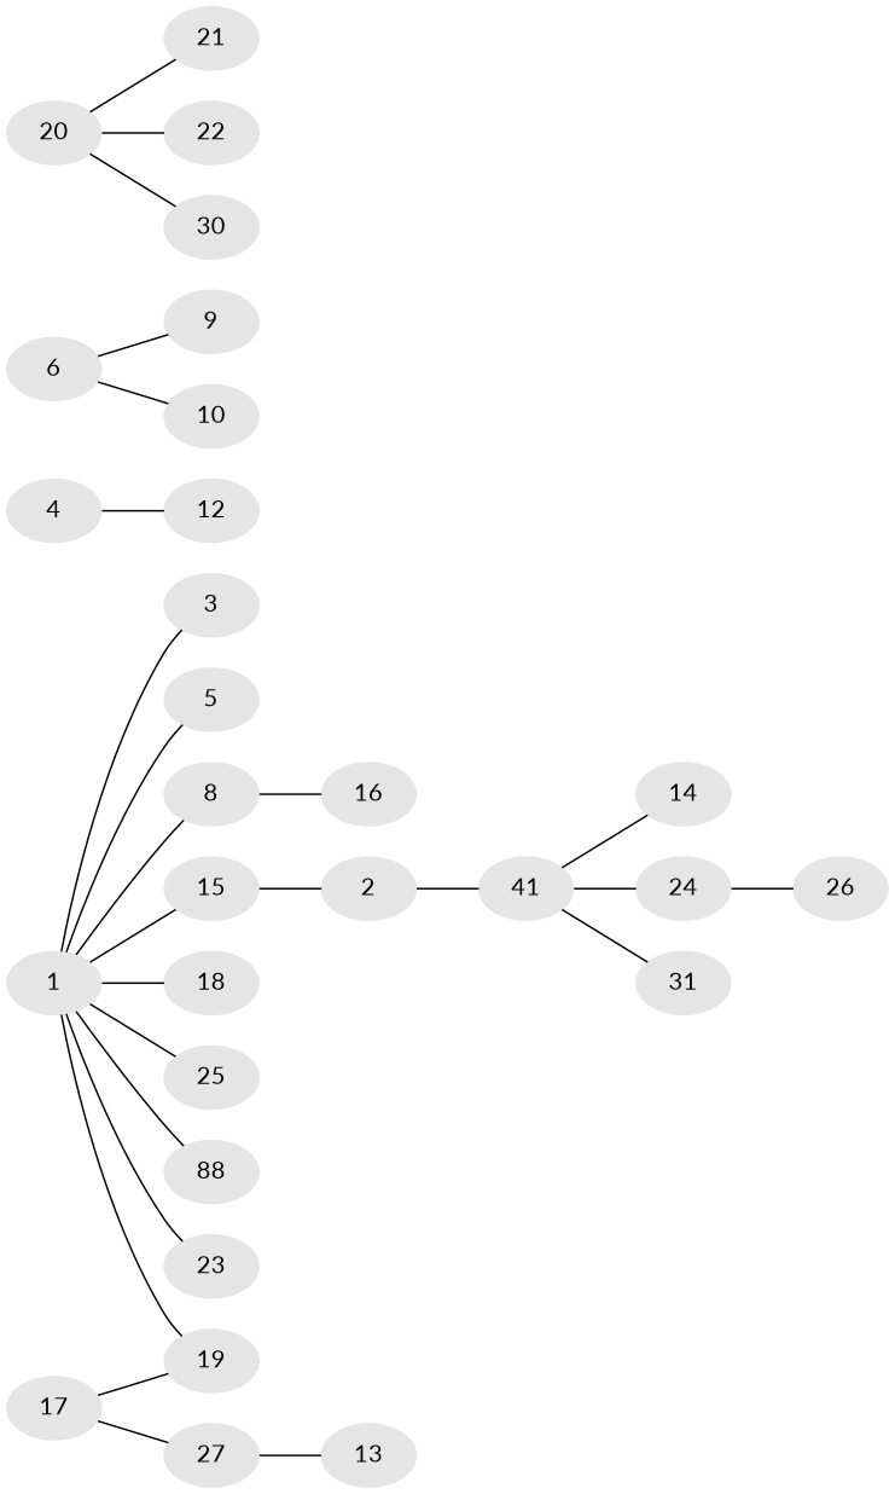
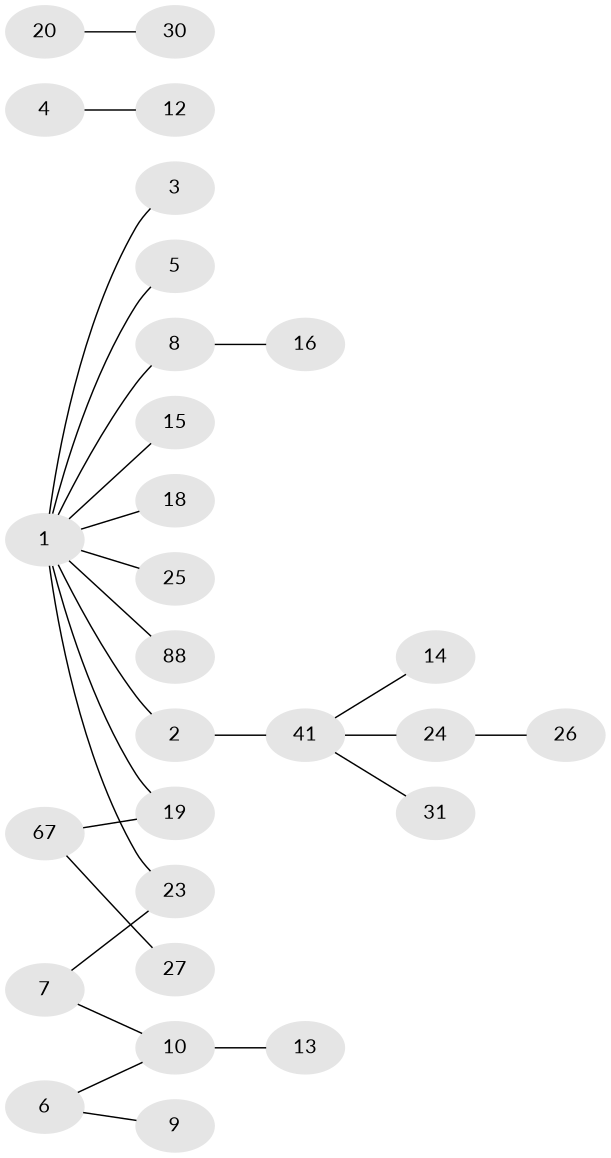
  graph {
    fontname=Lato
    rankdir=LR
    node [color=gray90 fontname=Lato style=filled]
    edge [fontname=Lato weight=1.0]
    1
    2
    3
    5
    8
    15
    18
    19
    25
    n10 [label=88]
    23
    n12 [label=41]
    16
    14
    24
    31
    4
    12
    6
    9
    10
    13
+   7
    26
-   17
+   17 [label=67]
    27
    20
-   21
-   22
    30
-   15 -- 2
+   1 -- 2
    1 -- 3
    1 -- 5
    1 -- 8
    1 -- 15
    1 -- 18
    1 -- 19
    1 -- 25
    1 -- n10
    1 -- 23
    2 -- n12
    8 -- 16
    n12 -- 14
    n12 -- 24
    n12 -- 31
    24 -- 26
    4 -- 12
    6 -- 9
    6 -- 10
-   27 -- 13
+   10 -- 13
+   7 -- 23
+   7 -- 10
    17 -- 19
    17 -- 27
-   20 -- 21
-   20 -- 22
    20 -- 30
  }
